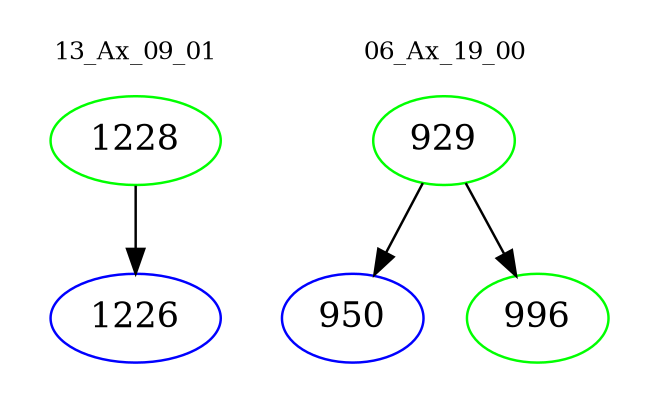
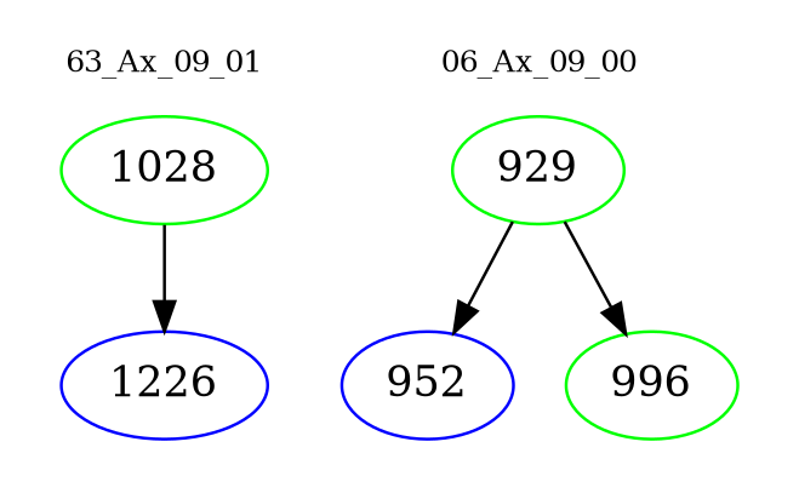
  digraph {
    node [color=green]
    edge [color=black]
-   n1 [label=1228]
+   n1 [label=1028]
    n2 [color=blue label=1226]
    n3 [label=929]
-   n4 [color=blue label=950]
+   n4 [color=blue label=952]
    n5 [label=996]
    subgraph cluster_1 {
      color=white
      fontsize=10
-     label="13_Ax_09_01"
+     label="63_Ax_09_01"
      n1
      n2
    }
    subgraph cluster_2 {
      color=white
      fontsize=10
-     label="06_Ax_19_00"
+     label="06_Ax_09_00"
      n3
      n4
      n5
    }
    n1 -> n2
    n3 -> n4
    n3 -> n5
  }
